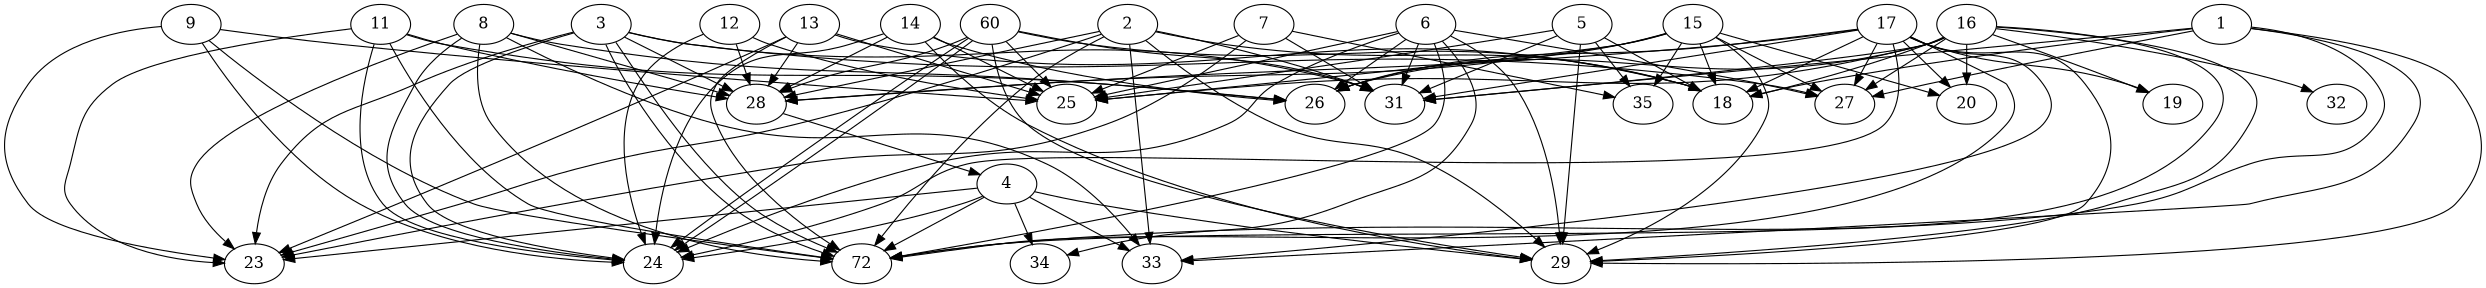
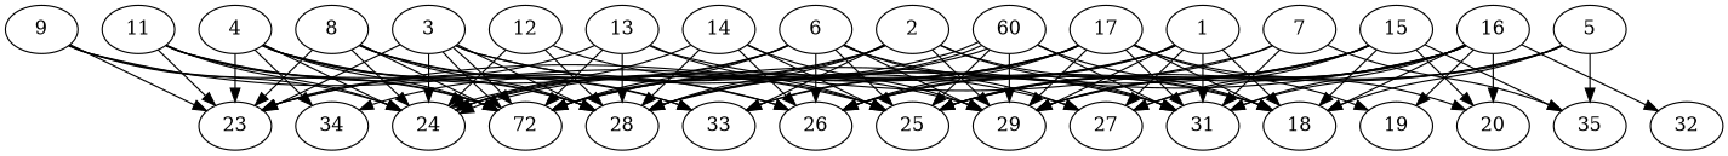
  digraph {
    node [alpha=0.12]
    1 [alpha=0.18 expect_size=96882602424571789312]
    18 [alpha=0.09 expect_size=581331582267540]
    n3 [alpha=0.15 expect_size=1696696656461824000000 label=72]
    26 [alpha=0.10 expect_size=312061370284023744]
    27 [alpha=0.10 expect_size=795199924346552448]
    29 [alpha=0.15 expect_size=1556129390887325138944]
    31 [alpha=0.16 expect_size=653274294504455667712]
    33 [alpha=0.16 expect_size=13354311866226018]
    2 [expect_size=160303481513828448]
    23 [expect_size=646141078105999015936]
    28 [alpha=0.14 expect_size=813110231183495528448]
    3 [alpha=0.10 expect_size=11265377099348800]
    24 [alpha=0.03 expect_size=21588971357535731712]
    4 [alpha=0.10 expect_size=10666130125888732]
    34 [alpha=0.16 expect_size=2159677856474640416768]
    5 [alpha=0.05 expect_size=242245638245318656000]
    25 [expect_size=11021797661046996]
    35 [alpha=0.06 expect_size=1105287603554305280]
    6 [alpha=0.08 expect_size=323512411932656576]
    7 [alpha=0.06 expect_size=4592475277994377]
    8 [alpha=0.14 expect_size=485655226111386496]
    9 [expect_size=4218652449500642]
    n23 [alpha=0.05 expect_size=1252267025574381223936 label=60]
    11 [alpha=0.15 expect_size=6053529312933001]
    12 [alpha=0.14 expect_size=6373595959272221]
    13 [expect_size=86522711643416112]
    14 [alpha=0.04 expect_size=993817032244510464]
    15 [alpha=0.05 expect_size=15797539658866828]
    20 [alpha=0.17 expect_size=829360555679547392000]
    16 [alpha=0.05 expect_size=1742282803994970624]
    19 [alpha=0.20 expect_size=32763225123095552]
    32 [alpha=0.15 expect_size=3752720435119142]
    17 [alpha=0.16 expect_size=1073943687462912000]
    1 -> 18
    1 -> n3
+   1 -> 26
    1 -> 27
    1 -> 29
    1 -> 31
    1 -> 33
    2 -> 18
    2 -> n3
    2 -> 29
    2 -> 31
    2 -> 33
    2 -> 23
    2 -> 28
    3 -> n3
    3 -> n3
    3 -> 27
    3 -> 31
    3 -> 23
    3 -> 28
    3 -> 24
    4 -> n3
    4 -> 29
    4 -> 33
    4 -> 23
-   28 -> 4
+   4 -> 28
    4 -> 24
    4 -> 34
    5 -> 18
    5 -> 29
    5 -> 31
    5 -> 25
    5 -> 35
    6 -> n3
    6 -> 26
    6 -> 27
    6 -> 29
    6 -> 31
    6 -> 24
    6 -> 34
    6 -> 25
    7 -> 31
    7 -> 23
    7 -> 25
    7 -> 35
    8 -> n3
    8 -> 26
    8 -> 33
    8 -> 23
    8 -> 28
    8 -> 24
    9 -> n3
    9 -> 23
    9 -> 24
    9 -> 25
    n23 -> 18
    n23 -> 29
    n23 -> 31
    n23 -> 28
    n23 -> 24
    n23 -> 24
    n23 -> 25
    11 -> n3
    11 -> 26
    11 -> 23
    11 -> 28
    11 -> 24
    12 -> 28
    12 -> 24
    12 -> 25
    13 -> 18
    13 -> n3
    13 -> 23
    13 -> 28
    13 -> 25
    14 -> 26
    14 -> 29
    14 -> 28
    14 -> 24
    14 -> 25
    15 -> 18
    15 -> 26
    15 -> 27
    15 -> 29
    15 -> 28
    15 -> 25
    15 -> 35
    15 -> 20
    16 -> 18
    16 -> n3
    16 -> 26
    16 -> 27
    16 -> 29
    16 -> 31
    16 -> 25
    16 -> 20
    16 -> 19
    16 -> 32
    17 -> 18
    17 -> n3
    17 -> 26
-   17 -> 27
    17 -> 29
    17 -> 31
    17 -> 33
    17 -> 28
    17 -> 24
    17 -> 20
    17 -> 19
  }
